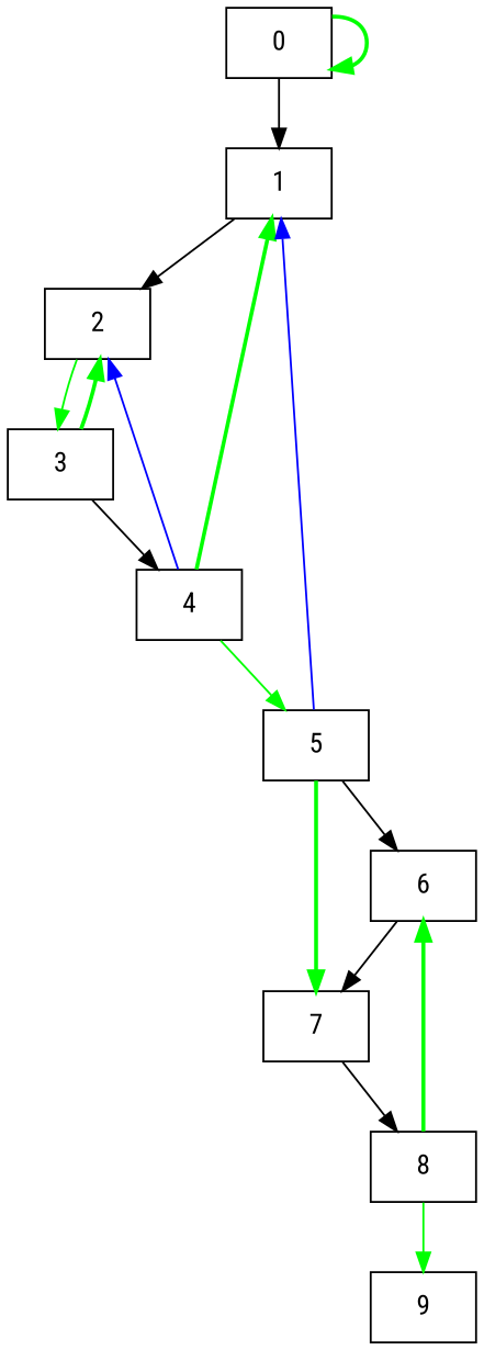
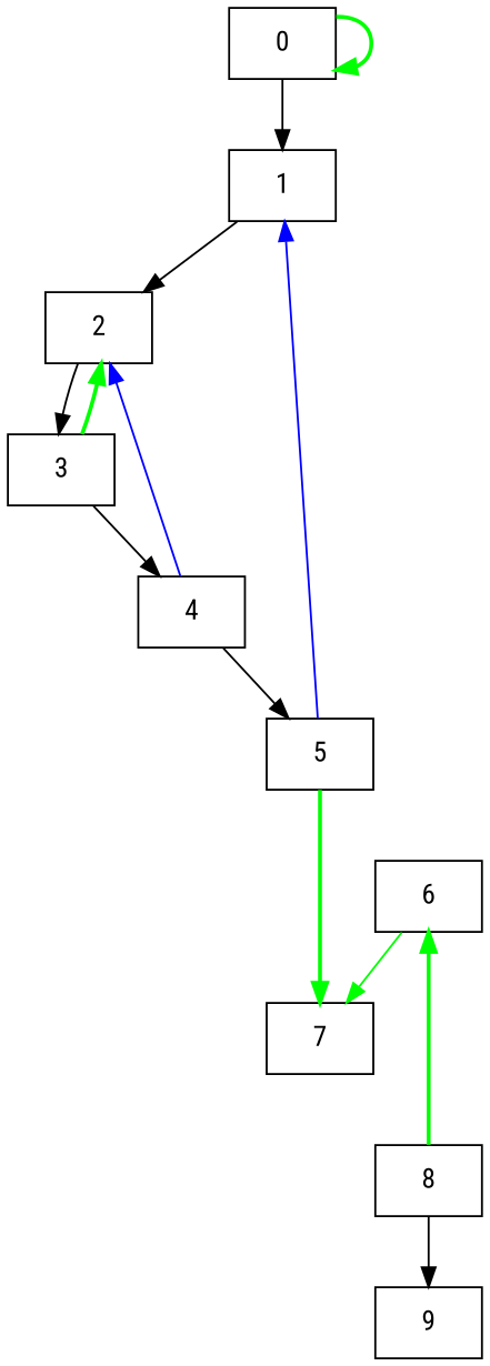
  digraph {
    fontname="Roboto Condensed"
    rankdir=TB
    node [fontname="Roboto Condensed" shape=box]
    edge [color=black fontname="Roboto Condensed" weight=0]
    n1 [label=0]
    n2 [label=1]
    n3 [label=2]
    n4 [label=3]
    n5 [label=4]
    n6 [label=5]
    n7 [label=7]
    n8 [label=6]
    n9 [label=8]
    n10 [label=9]
    n1 -> n1 [color=green penwidth=2 weight=""]
    n1 -> n2
    n2 -> n3
-   n3 -> n4 [color=green]
+   n3 -> n4
    n4 -> n3 [color=green penwidth=2 weight=""]
    n4 -> n5
-   n5 -> n2 [color=green penwidth=2 weight=""]
    n5 -> n3 [color=blue penwidth=1 weight=""]
-   n5 -> n6 [color=green]
+   n5 -> n6
    n6 -> n2 [color=blue penwidth=1 weight=""]
    n6 -> n7 [color=green penwidth=2 weight=""]
-   n6 -> n8
-   n7 -> n9
-   n8 -> n7
+   n8 -> n7 [color=green]
    n9 -> n8 [color=green penwidth=2 weight=""]
-   n9 -> n10 [color=green]
+   n9 -> n10
  }
